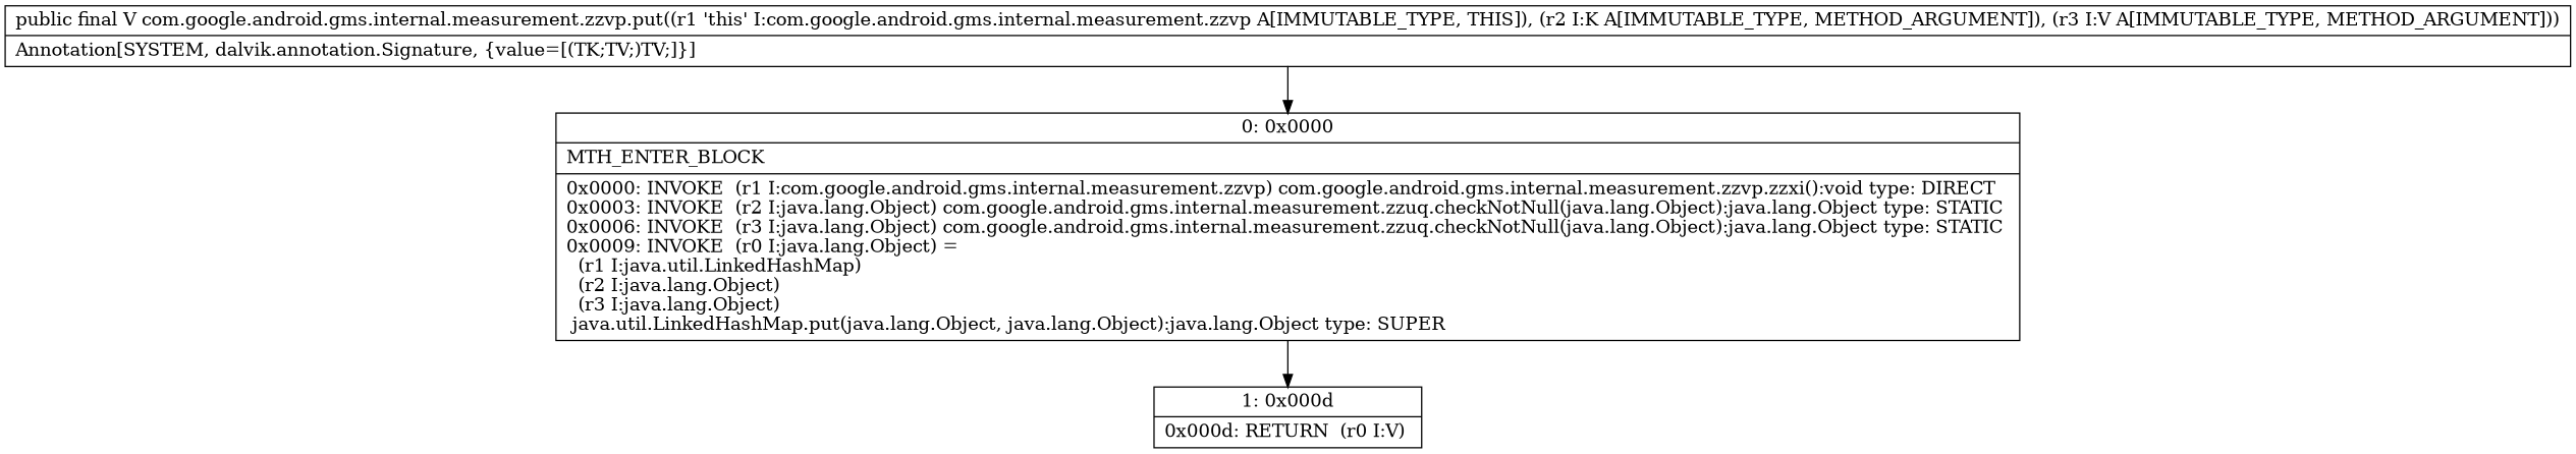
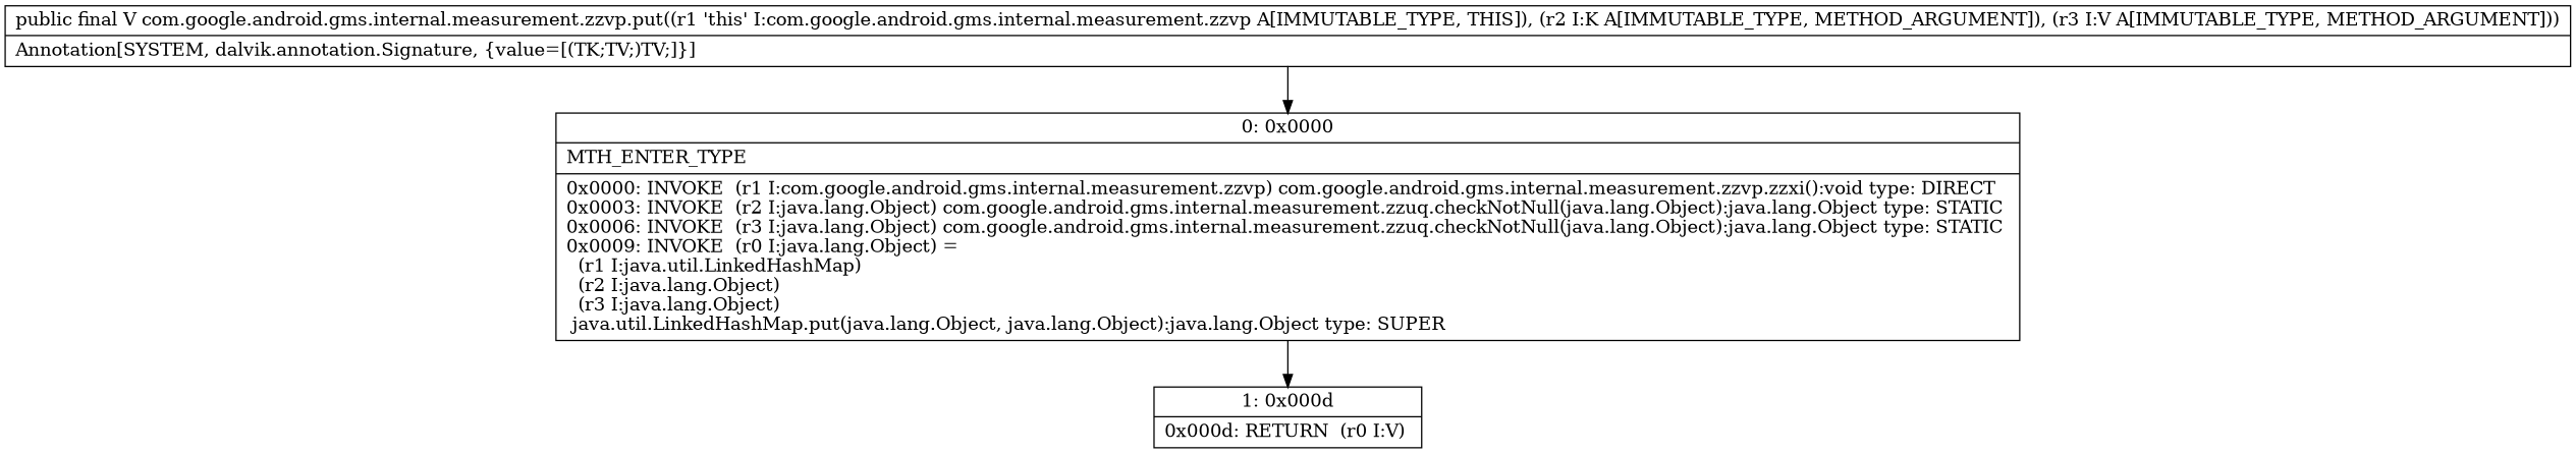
  digraph {
    node [shape=record]
-   n1 [label="{0\:\ 0x0000|MTH_ENTER_BLOCK\l|0x0000: INVOKE  (r1 I:com.google.android.gms.internal.measurement.zzvp) com.google.android.gms.internal.measurement.zzvp.zzxi():void type: DIRECT \l0x0003: INVOKE  (r2 I:java.lang.Object) com.google.android.gms.internal.measurement.zzuq.checkNotNull(java.lang.Object):java.lang.Object type: STATIC \l0x0006: INVOKE  (r3 I:java.lang.Object) com.google.android.gms.internal.measurement.zzuq.checkNotNull(java.lang.Object):java.lang.Object type: STATIC \l0x0009: INVOKE  (r0 I:java.lang.Object) = \l  (r1 I:java.util.LinkedHashMap)\l  (r2 I:java.lang.Object)\l  (r3 I:java.lang.Object)\l java.util.LinkedHashMap.put(java.lang.Object, java.lang.Object):java.lang.Object type: SUPER \l}"]
+   n1 [label="{0\:\ 0x0000|MTH_ENTER_TYPE\l|0x0000: INVOKE  (r1 I:com.google.android.gms.internal.measurement.zzvp) com.google.android.gms.internal.measurement.zzvp.zzxi():void type: DIRECT \l0x0003: INVOKE  (r2 I:java.lang.Object) com.google.android.gms.internal.measurement.zzuq.checkNotNull(java.lang.Object):java.lang.Object type: STATIC \l0x0006: INVOKE  (r3 I:java.lang.Object) com.google.android.gms.internal.measurement.zzuq.checkNotNull(java.lang.Object):java.lang.Object type: STATIC \l0x0009: INVOKE  (r0 I:java.lang.Object) = \l  (r1 I:java.util.LinkedHashMap)\l  (r2 I:java.lang.Object)\l  (r3 I:java.lang.Object)\l java.util.LinkedHashMap.put(java.lang.Object, java.lang.Object):java.lang.Object type: SUPER \l}"]
    n2 [label="{1\:\ 0x000d|0x000d: RETURN  (r0 I:V) \l}"]
    n3 [label="{public final V com.google.android.gms.internal.measurement.zzvp.put((r1 'this' I:com.google.android.gms.internal.measurement.zzvp A[IMMUTABLE_TYPE, THIS]), (r2 I:K A[IMMUTABLE_TYPE, METHOD_ARGUMENT]), (r3 I:V A[IMMUTABLE_TYPE, METHOD_ARGUMENT]))  | Annotation[SYSTEM, dalvik.annotation.Signature, \{value=[(TK;TV;)TV;]\}]\l}"]
    n1 -> n2
    n3 -> n1
  }
